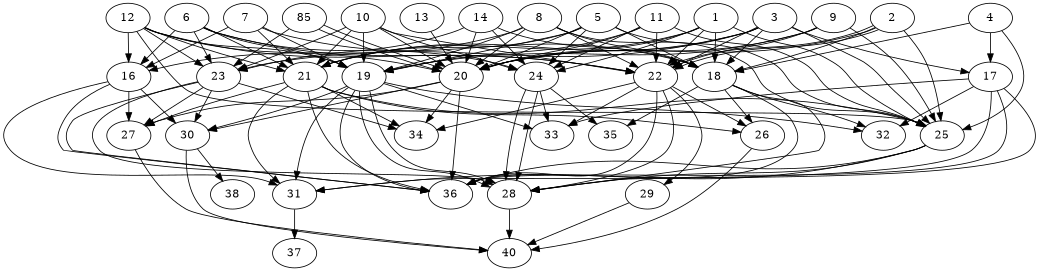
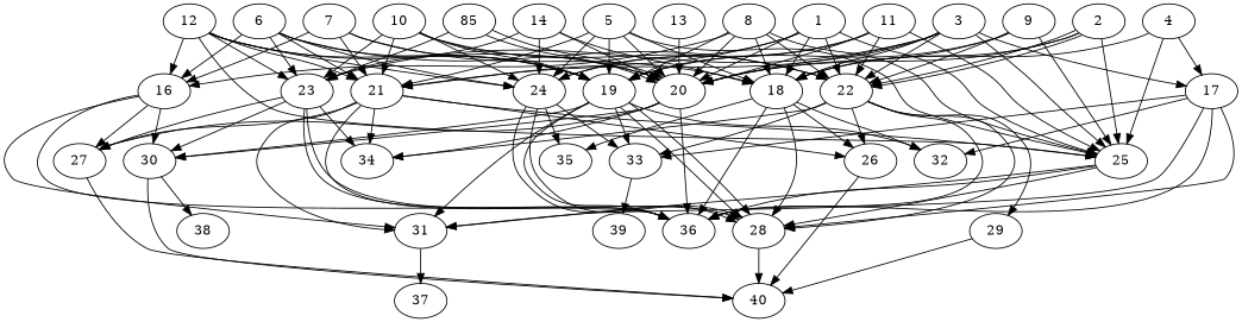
  digraph {
    node [alpha=0.09]
    1 [alpha=0.20 expect_size=20443136]
    18 [alpha=0.11 expect_size=47733760]
    20 [alpha=0.04 expect_size=31711232]
    21 [alpha=0.19 expect_size=13258752]
    22 [expect_size=43940864]
    24 [alpha=0.19 expect_size=35225600]
    25 [alpha=0.13 expect_size=36633600]
    36 [expect_size=42213376]
    28 [alpha=0.05 expect_size=30465024]
    32 [alpha=0.08 expect_size=5983232]
    26 [alpha=0.08 expect_size=38334464]
    35 [alpha=0.14 expect_size=12662784]
    27 [alpha=0.01 expect_size=11287552]
    30 [alpha=0.11 expect_size=46100480]
    34 [alpha=0.04 expect_size=15654912]
    31 [alpha=0.18 expect_size=8289280]
    33 [alpha=0.12 expect_size=28298240]
    29 [expect_size=9844736]
    40 [alpha=0.18 expect_size=48909312]
    38 [alpha=0.03 expect_size=17411072]
    37 [alpha=0.07 expect_size=14986240]
+   39 [alpha=0.05 expect_size=28265472]
    2 [expect_size=41543680]
    3 [alpha=0.14 expect_size=40036352]
    17 [alpha=0.08 expect_size=12412928]
    23 [alpha=0.15 expect_size=48841728]
    4 [alpha=0.11 expect_size=49849344]
    5 [alpha=0.07 expect_size=28137472]
    19 [alpha=0.15 expect_size=18889728]
    6 [alpha=0.18 expect_size=10291200]
    16 [expect_size=16976896]
    7 [alpha=0.15 expect_size=44487680]
    8 [alpha=0.08 expect_size=31204352]
    9 [alpha=0.05 expect_size=6601728]
    10 [alpha=0.12 expect_size=48009216]
    11 [alpha=0.13 expect_size=15426560]
    12 [alpha=0.02 expect_size=14759936]
    13 [alpha=0.14 expect_size=36612096]
    14 [alpha=0.01 expect_size=23293952]
    n40 [alpha=0.01 expect_size=48824320 label=85]
    1 -> 18
    1 -> 20
    1 -> 21
    1 -> 22
    1 -> 24
    1 -> 25
    18 -> 36
    18 -> 28
    18 -> 32
    18 -> 26
    18 -> 35
    20 -> 36
    20 -> 27
    20 -> 30
    20 -> 34
    21 -> 25
    21 -> 36
    21 -> 26
    21 -> 27
    21 -> 34
    21 -> 31
    22 -> 36
    22 -> 28
    22 -> 26
    22 -> 34
    22 -> 33
    22 -> 29
    24 -> 28
    24 -> 28
    24 -> 35
    24 -> 33
    25 -> 36
    25 -> 28
    25 -> 31
    28 -> 40
    26 -> 40
    27 -> 40
    30 -> 40
    30 -> 38
    31 -> 37
+   33 -> 39
    29 -> 40
    2 -> 18
    2 -> 20
    2 -> 22
    2 -> 22
    2 -> 25
    3 -> 18
    3 -> 20
    3 -> 21
    3 -> 22
    3 -> 25
    3 -> 17
    3 -> 23
    17 -> 36
    17 -> 28
    17 -> 32
    17 -> 31
    17 -> 33
    23 -> 36
    23 -> 28
    23 -> 27
    23 -> 30
    23 -> 34
    4 -> 18
    4 -> 25
    4 -> 17
    5 -> 18
    5 -> 20
    5 -> 21
    5 -> 24
    5 -> 25
    5 -> 19
    19 -> 36
    19 -> 28
    19 -> 28
    19 -> 32
    19 -> 30
    19 -> 31
    19 -> 33
    6 -> 21
    6 -> 22
    6 -> 24
    6 -> 23
    6 -> 19
    6 -> 16
    16 -> 36
    16 -> 27
    16 -> 30
    16 -> 31
    7 -> 18
    7 -> 21
    7 -> 19
    7 -> 16
    8 -> 18
    8 -> 20
    8 -> 22
    8 -> 25
    8 -> 19
    8 -> 16
    9 -> 20
    9 -> 22
    9 -> 25
    9 -> 19
    10 -> 20
    10 -> 21
    10 -> 22
    10 -> 24
    10 -> 23
    10 -> 19
    11 -> 20
    11 -> 22
    11 -> 24
    11 -> 25
    11 -> 19
    12 -> 20
    12 -> 21
-   12 -> 22
+   12 -> 24
    12 -> 25
    12 -> 23
    12 -> 19
    12 -> 16
    13 -> 20
    14 -> 18
    14 -> 20
    14 -> 24
    14 -> 23
    n40 -> 20
    n40 -> 20
    n40 -> 23
  }
